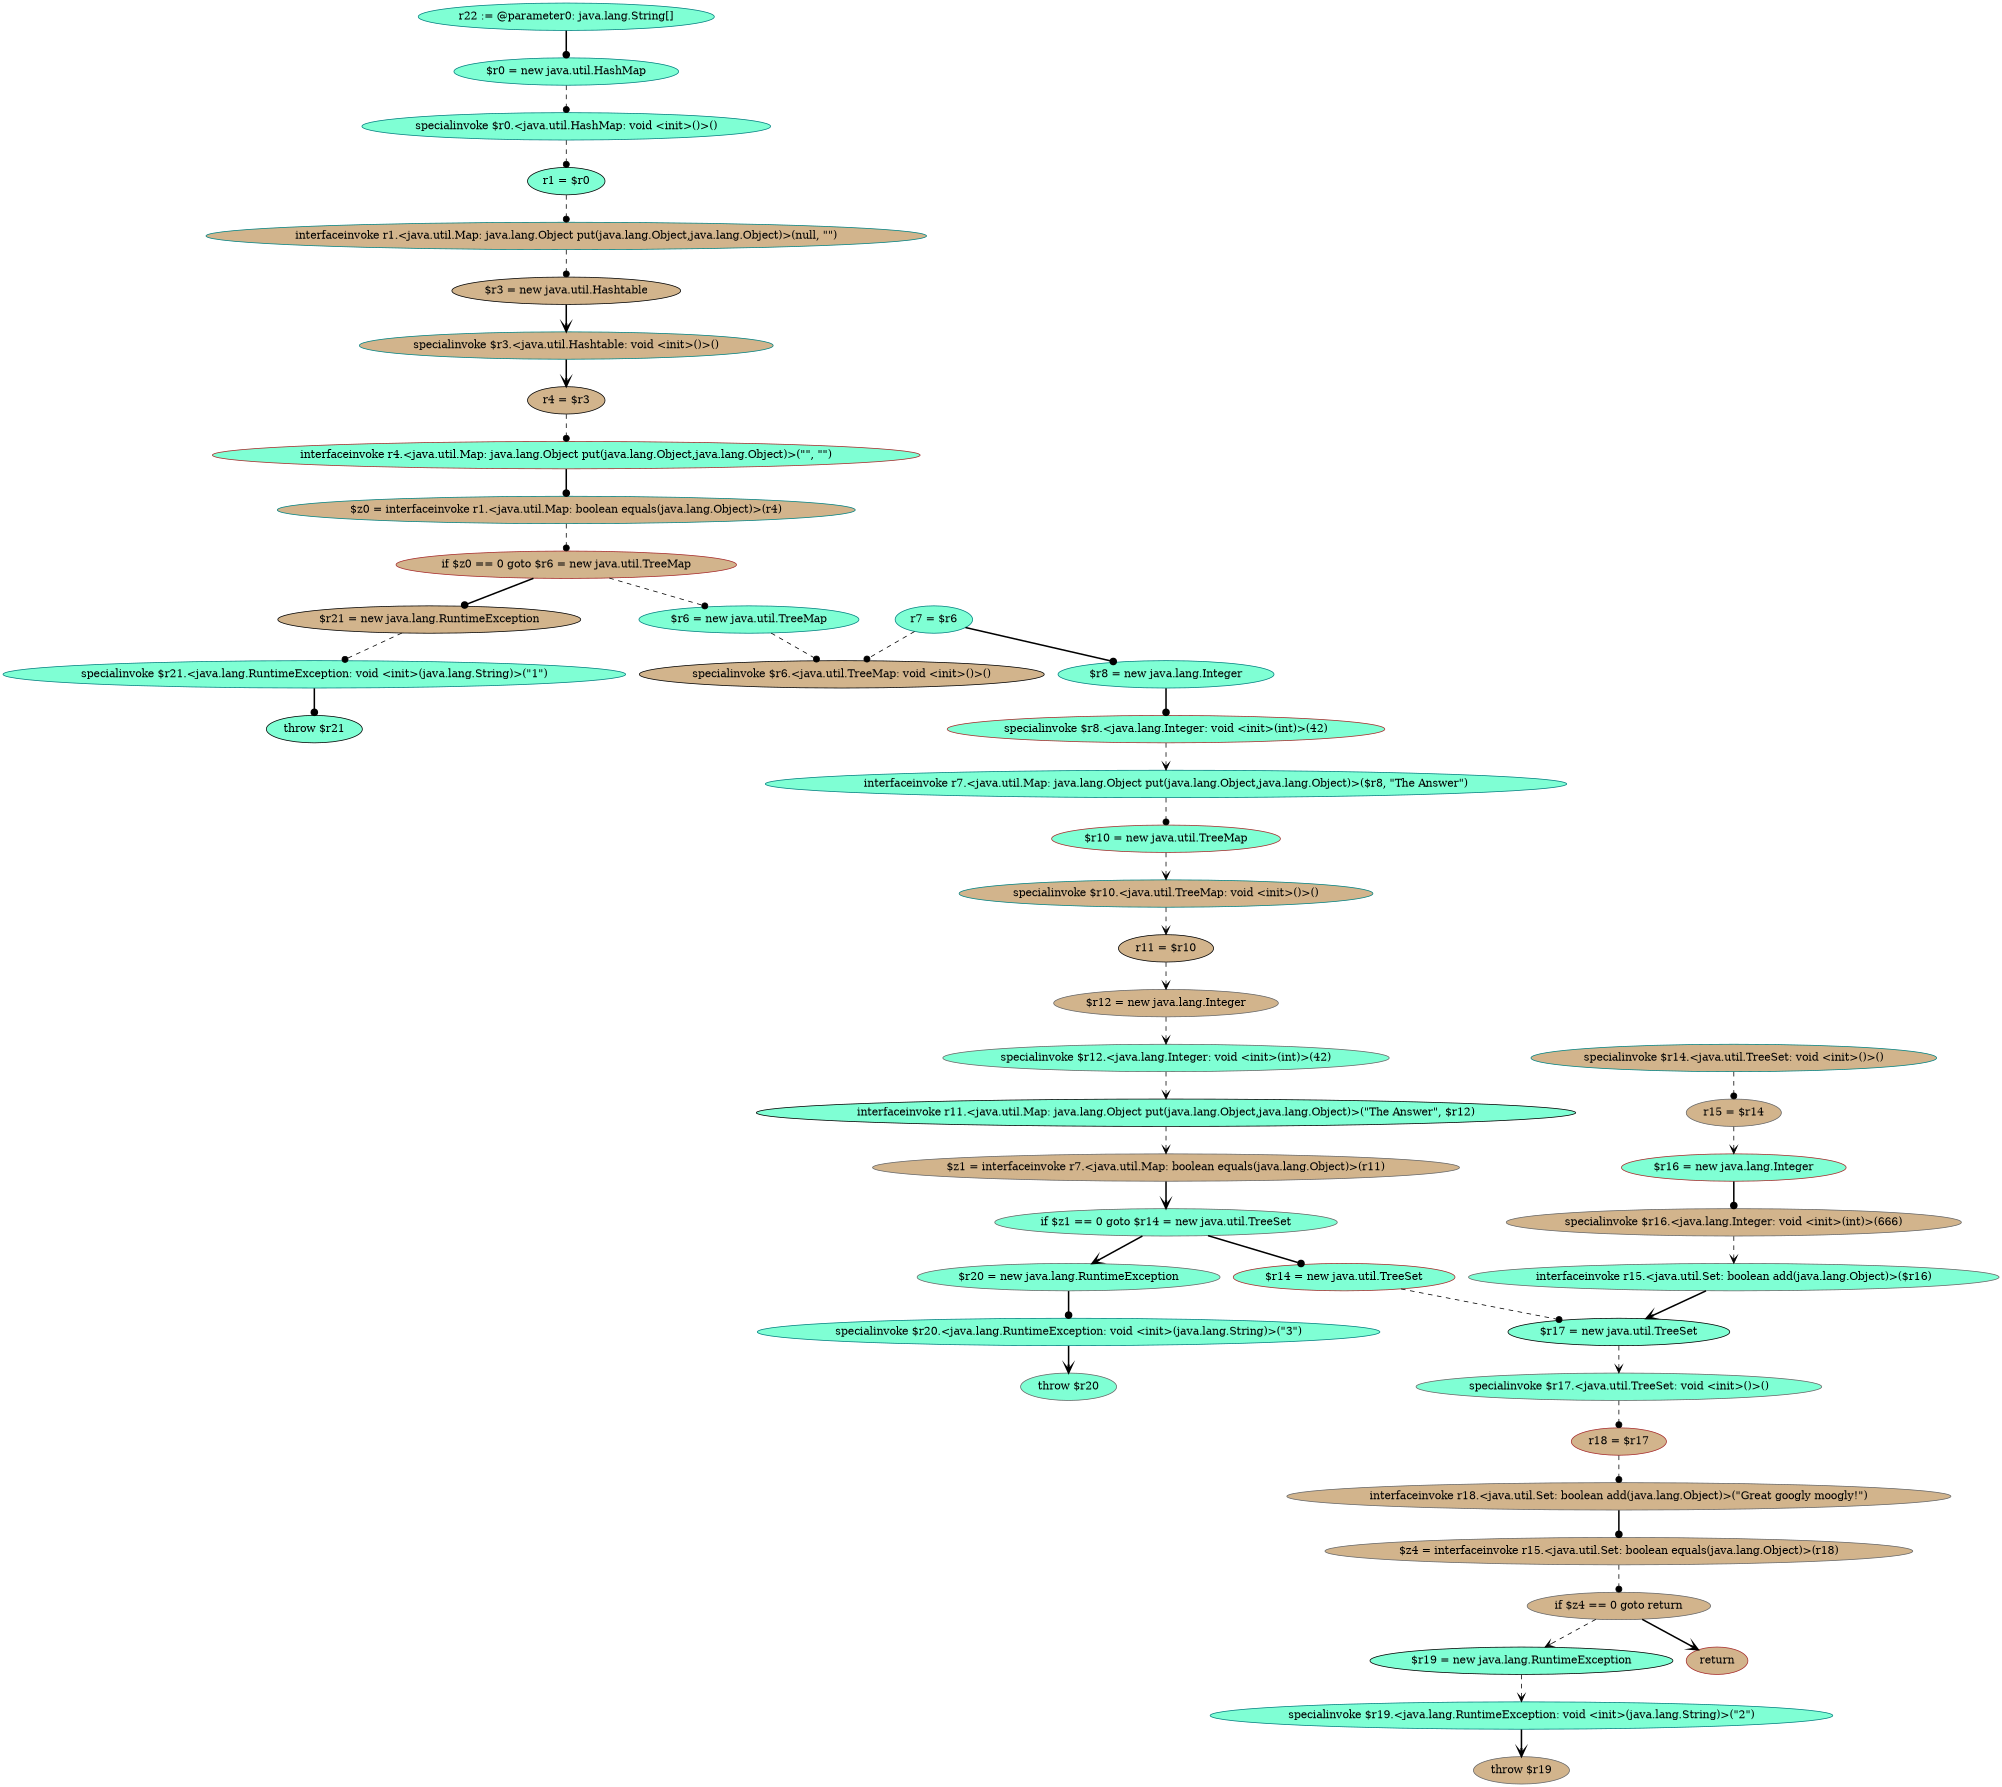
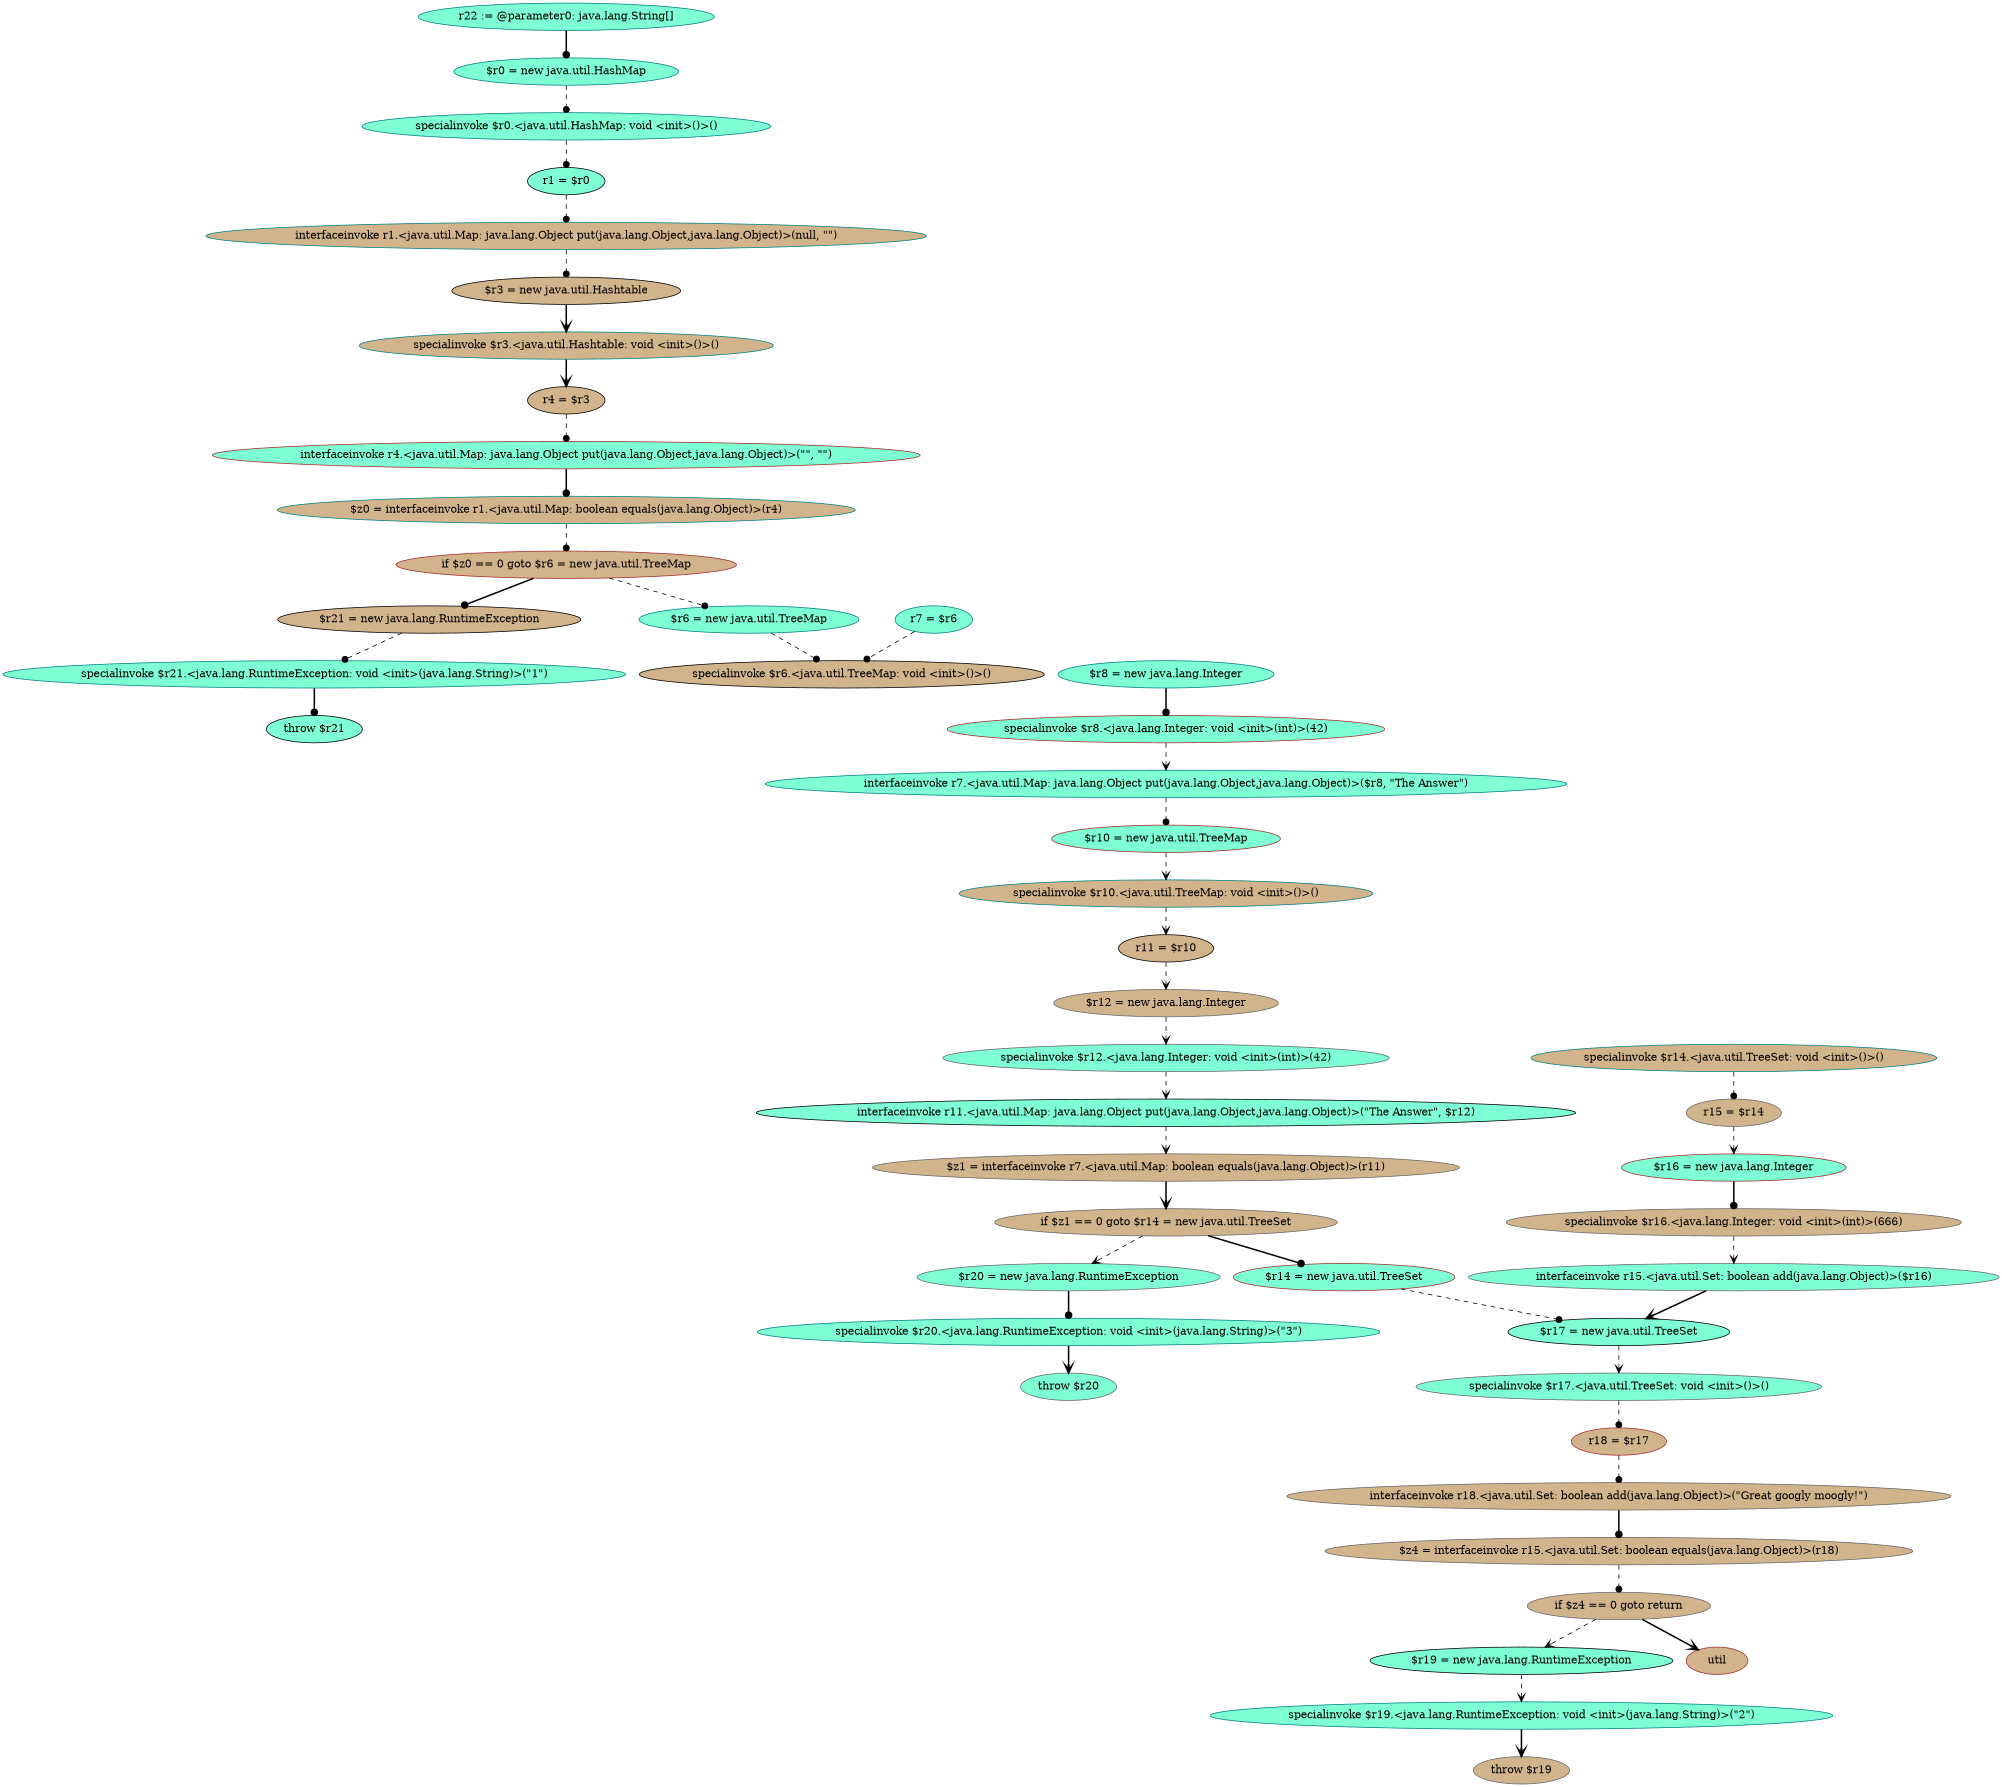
  digraph {
    node [color=teal fillcolor=aquamarine style=filled]
    edge [arrowhead=dot style=dashed]
    "r22 := @parameter0: java.lang.String[]"
    "$r0 = new java.util.HashMap"
    "specialinvoke $r0.<java.util.HashMap: void <init>()>()"
    "r1 = $r0" [color=black]
    "interfaceinvoke r1.<java.util.Map: java.lang.Object put(java.lang.Object,java.lang.Object)>(null, \"\")" [fillcolor=tan]
    "$r3 = new java.util.Hashtable" [color=black fillcolor=tan]
    "specialinvoke $r3.<java.util.Hashtable: void <init>()>()" [fillcolor=tan]
    "r4 = $r3" [color=black fillcolor=tan]
    "interfaceinvoke r4.<java.util.Map: java.lang.Object put(java.lang.Object,java.lang.Object)>(\"\", \"\")" [color=brown]
    "$z0 = interfaceinvoke r1.<java.util.Map: boolean equals(java.lang.Object)>(r4)" [fillcolor=tan]
    "if $z0 == 0 goto $r6 = new java.util.TreeMap" [color=brown fillcolor=tan]
    "$r21 = new java.lang.RuntimeException" [color=black fillcolor=tan]
    "$r6 = new java.util.TreeMap"
    "specialinvoke $r21.<java.lang.RuntimeException: void <init>(java.lang.String)>(\"1\")"
    "specialinvoke $r6.<java.util.TreeMap: void <init>()>()" [color=black fillcolor=tan]
    "throw $r21" [color=black]
    "r7 = $r6"
    "$r8 = new java.lang.Integer"
    "specialinvoke $r8.<java.lang.Integer: void <init>(int)>(42)" [color=brown]
    "interfaceinvoke r7.<java.util.Map: java.lang.Object put(java.lang.Object,java.lang.Object)>($r8, \"The Answer\")"
    "$r10 = new java.util.TreeMap" [color=brown]
    "specialinvoke $r10.<java.util.TreeMap: void <init>()>()" [fillcolor=tan]
    "r11 = $r10" [color=black fillcolor=tan]
    "$r12 = new java.lang.Integer" [color=gray40 fillcolor=tan]
    "specialinvoke $r12.<java.lang.Integer: void <init>(int)>(42)" [color=gray40]
    "interfaceinvoke r11.<java.util.Map: java.lang.Object put(java.lang.Object,java.lang.Object)>(\"The Answer\", $r12)" [color=black]
    "$z1 = interfaceinvoke r7.<java.util.Map: boolean equals(java.lang.Object)>(r11)" [color=gray40 fillcolor=tan]
-   "if $z1 == 0 goto $r14 = new java.util.TreeSet" [color=gray40]
+   "if $z1 == 0 goto $r14 = new java.util.TreeSet" [color=gray40 fillcolor=tan]
    "$r20 = new java.lang.RuntimeException" [color=gray40]
    "$r14 = new java.util.TreeSet" [color=brown]
    "specialinvoke $r20.<java.lang.RuntimeException: void <init>(java.lang.String)>(\"3\")"
    "$r17 = new java.util.TreeSet" [color=black]
    "throw $r20" [color=gray40]
    "specialinvoke $r14.<java.util.TreeSet: void <init>()>()" [fillcolor=tan]
    "r15 = $r14" [color=gray40 fillcolor=tan]
    "$r16 = new java.lang.Integer" [color=brown]
    "specialinvoke $r16.<java.lang.Integer: void <init>(int)>(666)" [color=gray40 fillcolor=tan]
    "interfaceinvoke r15.<java.util.Set: boolean add(java.lang.Object)>($r16)" [color=gray40]
    "specialinvoke $r17.<java.util.TreeSet: void <init>()>()" [color=gray40]
    "r18 = $r17" [color=brown fillcolor=tan]
    "interfaceinvoke r18.<java.util.Set: boolean add(java.lang.Object)>(\"Great googly moogly!\")" [color=gray40 fillcolor=tan]
    "$z4 = interfaceinvoke r15.<java.util.Set: boolean equals(java.lang.Object)>(r18)" [color=gray40 fillcolor=tan]
    "if $z4 == 0 goto return" [color=gray40 fillcolor=tan]
    "$r19 = new java.lang.RuntimeException" [color=black]
-   return [color=brown fillcolor=tan]
+   return [color=brown fillcolor=tan label=util]
    "specialinvoke $r19.<java.lang.RuntimeException: void <init>(java.lang.String)>(\"2\")"
    "throw $r19" [color=gray40 fillcolor=tan]
    "r22 := @parameter0: java.lang.String[]" -> "$r0 = new java.util.HashMap" [style=bold]
    "$r0 = new java.util.HashMap" -> "specialinvoke $r0.<java.util.HashMap: void <init>()>()"
    "specialinvoke $r0.<java.util.HashMap: void <init>()>()" -> "r1 = $r0"
    "r1 = $r0" -> "interfaceinvoke r1.<java.util.Map: java.lang.Object put(java.lang.Object,java.lang.Object)>(null, \"\")"
    "interfaceinvoke r1.<java.util.Map: java.lang.Object put(java.lang.Object,java.lang.Object)>(null, \"\")" -> "$r3 = new java.util.Hashtable"
    "$r3 = new java.util.Hashtable" -> "specialinvoke $r3.<java.util.Hashtable: void <init>()>()" [arrowhead=vee style=bold]
    "specialinvoke $r3.<java.util.Hashtable: void <init>()>()" -> "r4 = $r3" [arrowhead=vee style=bold]
    "r4 = $r3" -> "interfaceinvoke r4.<java.util.Map: java.lang.Object put(java.lang.Object,java.lang.Object)>(\"\", \"\")"
    "interfaceinvoke r4.<java.util.Map: java.lang.Object put(java.lang.Object,java.lang.Object)>(\"\", \"\")" -> "$z0 = interfaceinvoke r1.<java.util.Map: boolean equals(java.lang.Object)>(r4)" [style=bold]
    "$z0 = interfaceinvoke r1.<java.util.Map: boolean equals(java.lang.Object)>(r4)" -> "if $z0 == 0 goto $r6 = new java.util.TreeMap"
    "if $z0 == 0 goto $r6 = new java.util.TreeMap" -> "$r21 = new java.lang.RuntimeException" [style=bold]
    "if $z0 == 0 goto $r6 = new java.util.TreeMap" -> "$r6 = new java.util.TreeMap"
    "$r21 = new java.lang.RuntimeException" -> "specialinvoke $r21.<java.lang.RuntimeException: void <init>(java.lang.String)>(\"1\")"
    "$r6 = new java.util.TreeMap" -> "specialinvoke $r6.<java.util.TreeMap: void <init>()>()"
    "specialinvoke $r21.<java.lang.RuntimeException: void <init>(java.lang.String)>(\"1\")" -> "throw $r21" [style=bold]
    "r7 = $r6" -> "specialinvoke $r6.<java.util.TreeMap: void <init>()>()"
-   "r7 = $r6" -> "$r8 = new java.lang.Integer" [style=bold]
    "$r8 = new java.lang.Integer" -> "specialinvoke $r8.<java.lang.Integer: void <init>(int)>(42)" [style=bold]
    "specialinvoke $r8.<java.lang.Integer: void <init>(int)>(42)" -> "interfaceinvoke r7.<java.util.Map: java.lang.Object put(java.lang.Object,java.lang.Object)>($r8, \"The Answer\")" [arrowhead=vee]
    "interfaceinvoke r7.<java.util.Map: java.lang.Object put(java.lang.Object,java.lang.Object)>($r8, \"The Answer\")" -> "$r10 = new java.util.TreeMap"
    "$r10 = new java.util.TreeMap" -> "specialinvoke $r10.<java.util.TreeMap: void <init>()>()" [arrowhead=vee]
    "specialinvoke $r10.<java.util.TreeMap: void <init>()>()" -> "r11 = $r10" [arrowhead=vee]
    "r11 = $r10" -> "$r12 = new java.lang.Integer" [arrowhead=vee]
    "$r12 = new java.lang.Integer" -> "specialinvoke $r12.<java.lang.Integer: void <init>(int)>(42)" [arrowhead=vee]
    "specialinvoke $r12.<java.lang.Integer: void <init>(int)>(42)" -> "interfaceinvoke r11.<java.util.Map: java.lang.Object put(java.lang.Object,java.lang.Object)>(\"The Answer\", $r12)" [arrowhead=vee]
    "interfaceinvoke r11.<java.util.Map: java.lang.Object put(java.lang.Object,java.lang.Object)>(\"The Answer\", $r12)" -> "$z1 = interfaceinvoke r7.<java.util.Map: boolean equals(java.lang.Object)>(r11)" [arrowhead=vee]
    "$z1 = interfaceinvoke r7.<java.util.Map: boolean equals(java.lang.Object)>(r11)" -> "if $z1 == 0 goto $r14 = new java.util.TreeSet" [arrowhead=vee style=bold]
-   "if $z1 == 0 goto $r14 = new java.util.TreeSet" -> "$r20 = new java.lang.RuntimeException" [arrowhead=vee style=bold]
+   "if $z1 == 0 goto $r14 = new java.util.TreeSet" -> "$r20 = new java.lang.RuntimeException" [arrowhead=vee]
    "if $z1 == 0 goto $r14 = new java.util.TreeSet" -> "$r14 = new java.util.TreeSet" [style=bold]
    "$r20 = new java.lang.RuntimeException" -> "specialinvoke $r20.<java.lang.RuntimeException: void <init>(java.lang.String)>(\"3\")" [style=bold]
    "$r14 = new java.util.TreeSet" -> "$r17 = new java.util.TreeSet"
    "specialinvoke $r20.<java.lang.RuntimeException: void <init>(java.lang.String)>(\"3\")" -> "throw $r20" [arrowhead=vee style=bold]
    "$r17 = new java.util.TreeSet" -> "specialinvoke $r17.<java.util.TreeSet: void <init>()>()" [arrowhead=vee]
    "specialinvoke $r14.<java.util.TreeSet: void <init>()>()" -> "r15 = $r14"
    "r15 = $r14" -> "$r16 = new java.lang.Integer" [arrowhead=vee]
    "$r16 = new java.lang.Integer" -> "specialinvoke $r16.<java.lang.Integer: void <init>(int)>(666)" [style=bold]
    "specialinvoke $r16.<java.lang.Integer: void <init>(int)>(666)" -> "interfaceinvoke r15.<java.util.Set: boolean add(java.lang.Object)>($r16)" [arrowhead=vee]
    "interfaceinvoke r15.<java.util.Set: boolean add(java.lang.Object)>($r16)" -> "$r17 = new java.util.TreeSet" [arrowhead=vee style=bold]
    "specialinvoke $r17.<java.util.TreeSet: void <init>()>()" -> "r18 = $r17"
    "r18 = $r17" -> "interfaceinvoke r18.<java.util.Set: boolean add(java.lang.Object)>(\"Great googly moogly!\")"
    "interfaceinvoke r18.<java.util.Set: boolean add(java.lang.Object)>(\"Great googly moogly!\")" -> "$z4 = interfaceinvoke r15.<java.util.Set: boolean equals(java.lang.Object)>(r18)" [style=bold]
    "$z4 = interfaceinvoke r15.<java.util.Set: boolean equals(java.lang.Object)>(r18)" -> "if $z4 == 0 goto return"
    "if $z4 == 0 goto return" -> "$r19 = new java.lang.RuntimeException" [arrowhead=vee]
    "if $z4 == 0 goto return" -> return [arrowhead=vee style=bold]
    "$r19 = new java.lang.RuntimeException" -> "specialinvoke $r19.<java.lang.RuntimeException: void <init>(java.lang.String)>(\"2\")" [arrowhead=vee]
    "specialinvoke $r19.<java.lang.RuntimeException: void <init>(java.lang.String)>(\"2\")" -> "throw $r19" [arrowhead=vee style=bold]
  }
